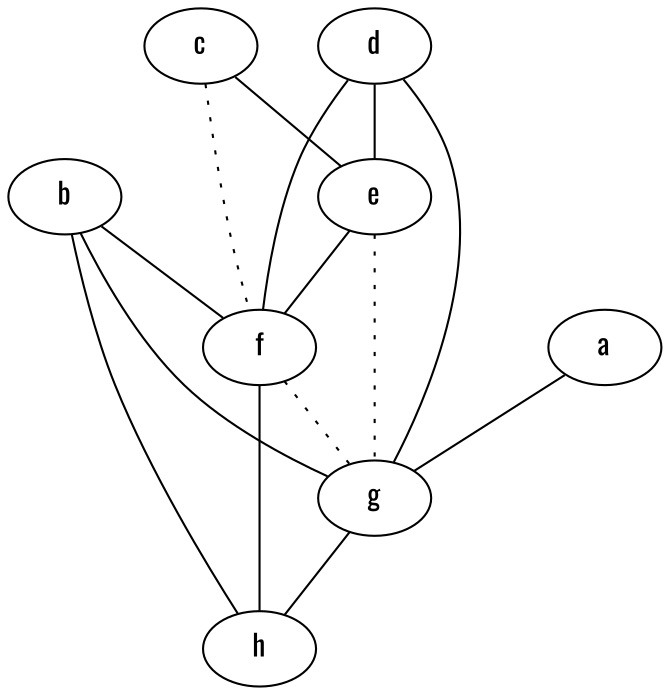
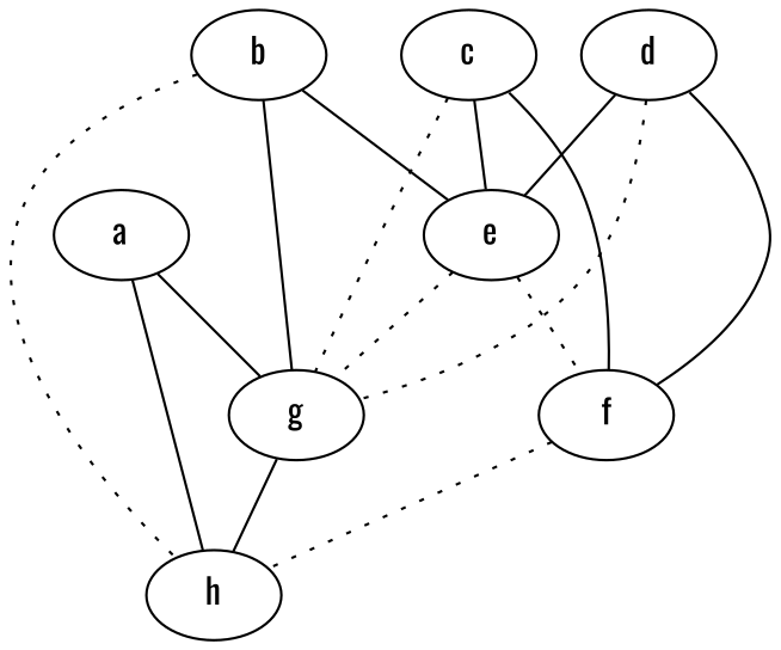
  graph {
    fontname=Oswald
    node [fontname=Oswald]
    edge [fontname=Oswald]
    a
    g
    h
    f
    b
    c
    e
    d
    a -- g
+   a -- h
    g -- h
-   f -- h
+   f -- h [style=dotted]
    b -- g
-   b -- h [style=solid]
-   b -- f
-   f -- g [style=dotted]
-   c -- f [style=dotted]
+   b -- h [style=dotted]
+   b -- e
+   c -- g [style=dotted]
+   c -- f
    c -- e
    e -- g [style=dotted]
-   e -- f
-   d -- g
+   e -- f [style=dotted]
+   d -- g [style=dotted]
    d -- f [style=solid]
    d -- e
  }
